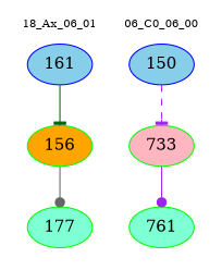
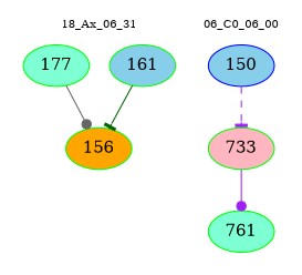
  digraph {
    node [color=green fillcolor=skyblue style=filled]
    edge [arrowhead=tee color=purple style=solid]
-   n1 [color=blue label=161]
+   n1 [label=161]
    n2 [fillcolor=orange label=156]
    n3 [fillcolor=aquamarine label=177]
    n4 [color=blue label=150]
    n5 [fillcolor=lightpink label=733]
    n6 [fillcolor=aquamarine label=761]
    subgraph cluster_1 {
      color=white
      fontsize=10
-     label="18_Ax_06_01"
+     label="18_Ax_06_31"
      n1
      n2
      n3
    }
    subgraph cluster_2 {
      color=white
      fontsize=10
      label="06_C0_06_00"
      n4
      n5
      n6
    }
    n1 -> n2 [color=darkgreen]
-   n2 -> n3 [arrowhead=dot color=gray40]
+   n3 -> n2 [arrowhead=dot color=gray40]
    n4 -> n5 [style=dashed]
    n5 -> n6 [arrowhead=dot]
  }
